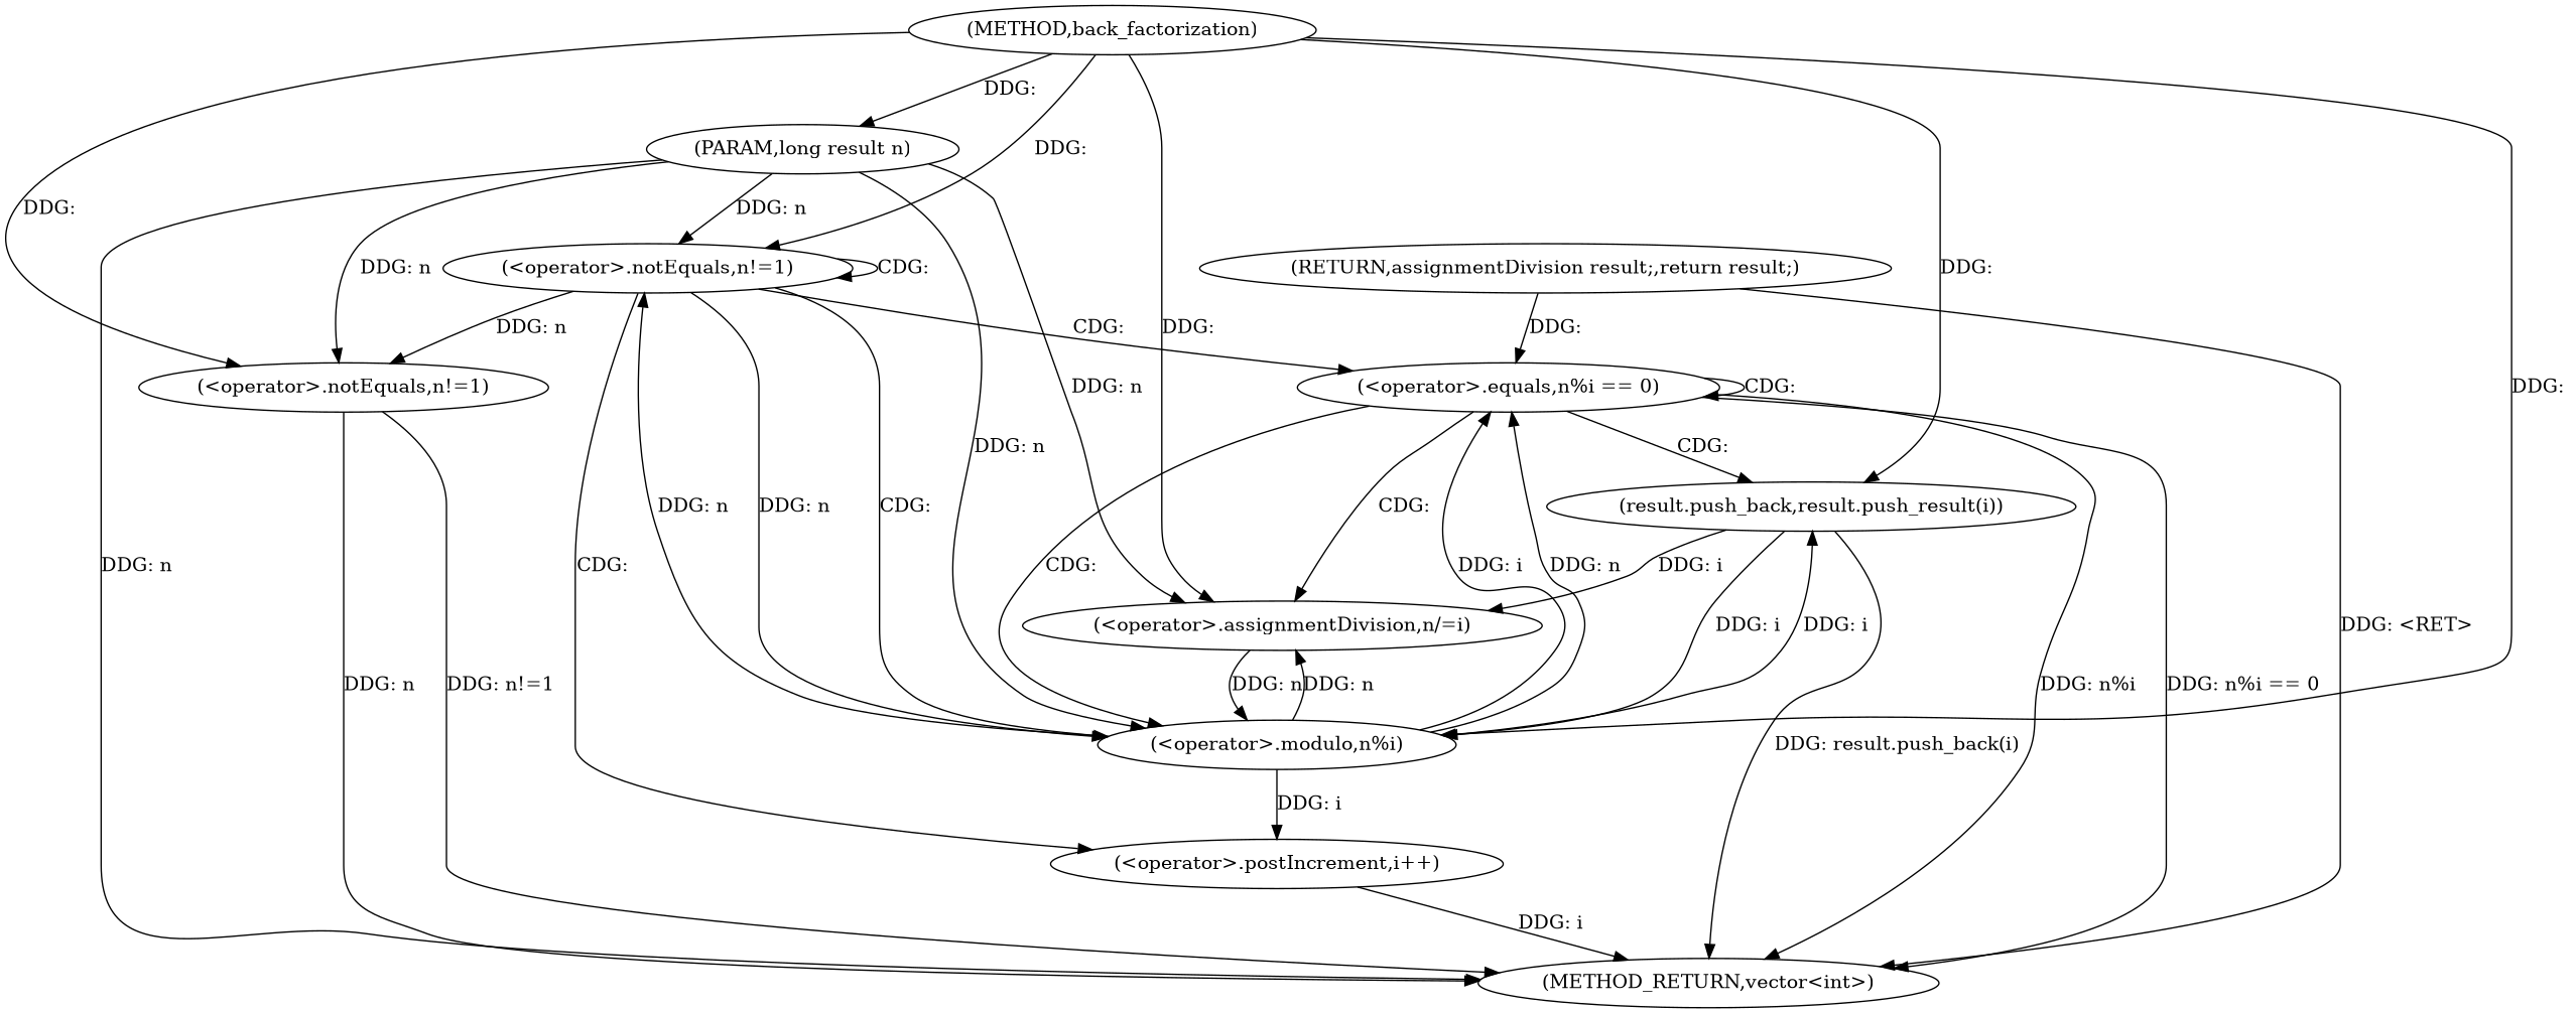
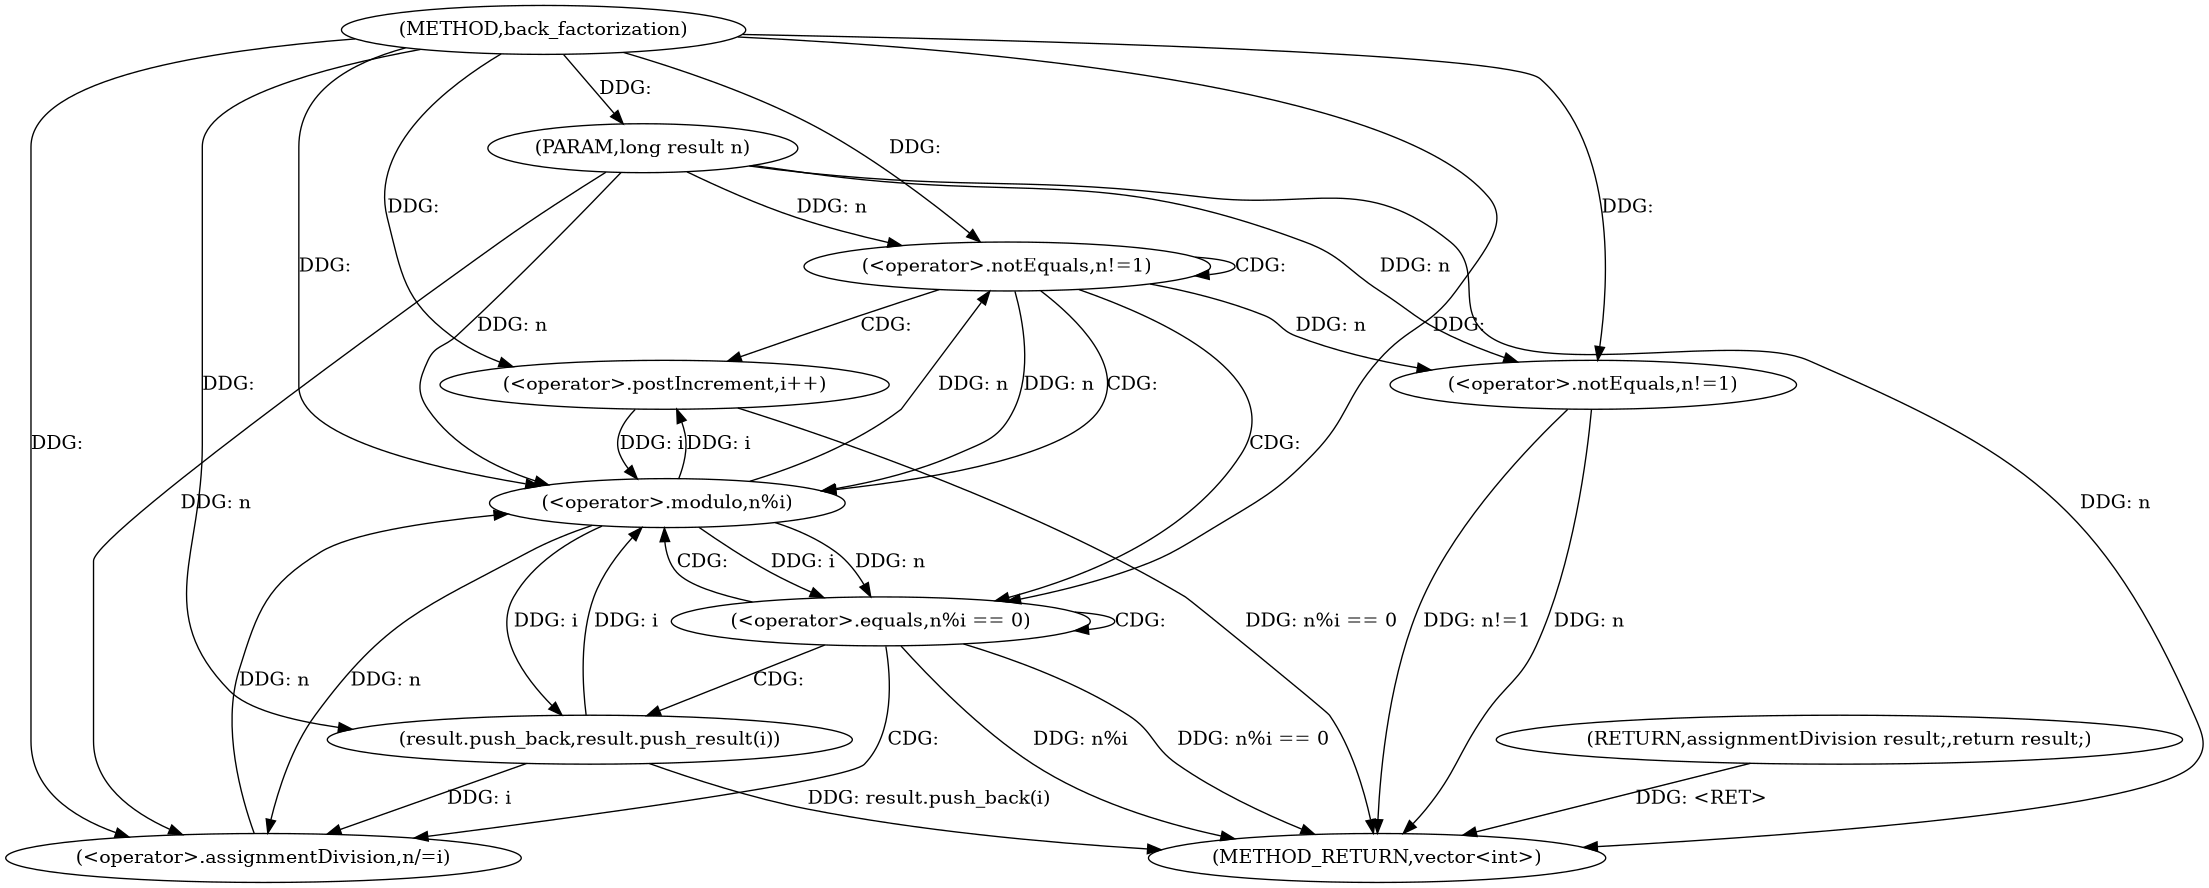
  digraph {
    n1 [label="(METHOD,back_factorization)"]
    n2 [label="(PARAM,long result n)"]
    n3 [label="(<operator>.notEquals,n!=1)"]
    n4 [label="(<operator>.notEquals,n!=1)"]
    n5 [label="(<operator>.postIncrement,i++)"]
    n6 [label="(<operator>.equals,n%i == 0)"]
    n7 [label="(result.push_back,result.push_result(i))"]
    n8 [label="(<operator>.assignmentDivision,n/=i)"]
    n9 [label="(<operator>.modulo,n%i)"]
    n10 [label="(METHOD_RETURN,vector<int>)"]
    n11 [label="(RETURN,assignmentDivision result;,return result;)"]
    n1 -> n2 [label="DDG: "]
    n1 -> n3 [label="DDG: "]
    n1 -> n4 [label="DDG: "]
-   n11 -> n6 [label="DDG: "]
+   n1 -> n5 [label="DDG: "]
+   n1 -> n6 [label="DDG: "]
    n1 -> n7 [label="DDG: "]
    n1 -> n8 [label="DDG: "]
    n1 -> n9 [label="DDG: "]
    n2 -> n3 [label="DDG: n"]
    n2 -> n4 [label="DDG: n"]
    n2 -> n8 [label="DDG: n"]
    n2 -> n9 [label="DDG: n"]
    n2 -> n10 [label="DDG: n"]
    n3 -> n3 [label="CDG: "]
    n3 -> n4 [label="DDG: n"]
    n3 -> n5 [label="CDG: "]
    n3 -> n6 [label="CDG: "]
    n3 -> n9 [label="DDG: n"]
    n3 -> n9 [label="CDG: "]
    n4 -> n10 [label="DDG: n"]
    n4 -> n10 [label="DDG: n!=1"]
-   n5 -> n10 [label="DDG: i"]
+   n5 -> n9 [label="DDG: i"]
+   n5 -> n10 [label="DDG: n%i == 0"]
    n6 -> n6 [label="CDG: "]
    n6 -> n7 [label="CDG: "]
    n6 -> n8 [label="CDG: "]
    n6 -> n9 [label="CDG: "]
    n6 -> n10 [label="DDG: n%i"]
    n6 -> n10 [label="DDG: n%i == 0"]
    n7 -> n8 [label="DDG: i"]
    n7 -> n9 [label="DDG: i"]
    n7 -> n10 [label="DDG: result.push_back(i)"]
    n8 -> n9 [label="DDG: n"]
    n9 -> n3 [label="DDG: n"]
    n9 -> n5 [label="DDG: i"]
    n9 -> n6 [label="DDG: i"]
    n9 -> n6 [label="DDG: n"]
    n9 -> n7 [label="DDG: i"]
    n9 -> n8 [label="DDG: n"]
    n11 -> n10 [label="DDG: <RET>"]
  }
